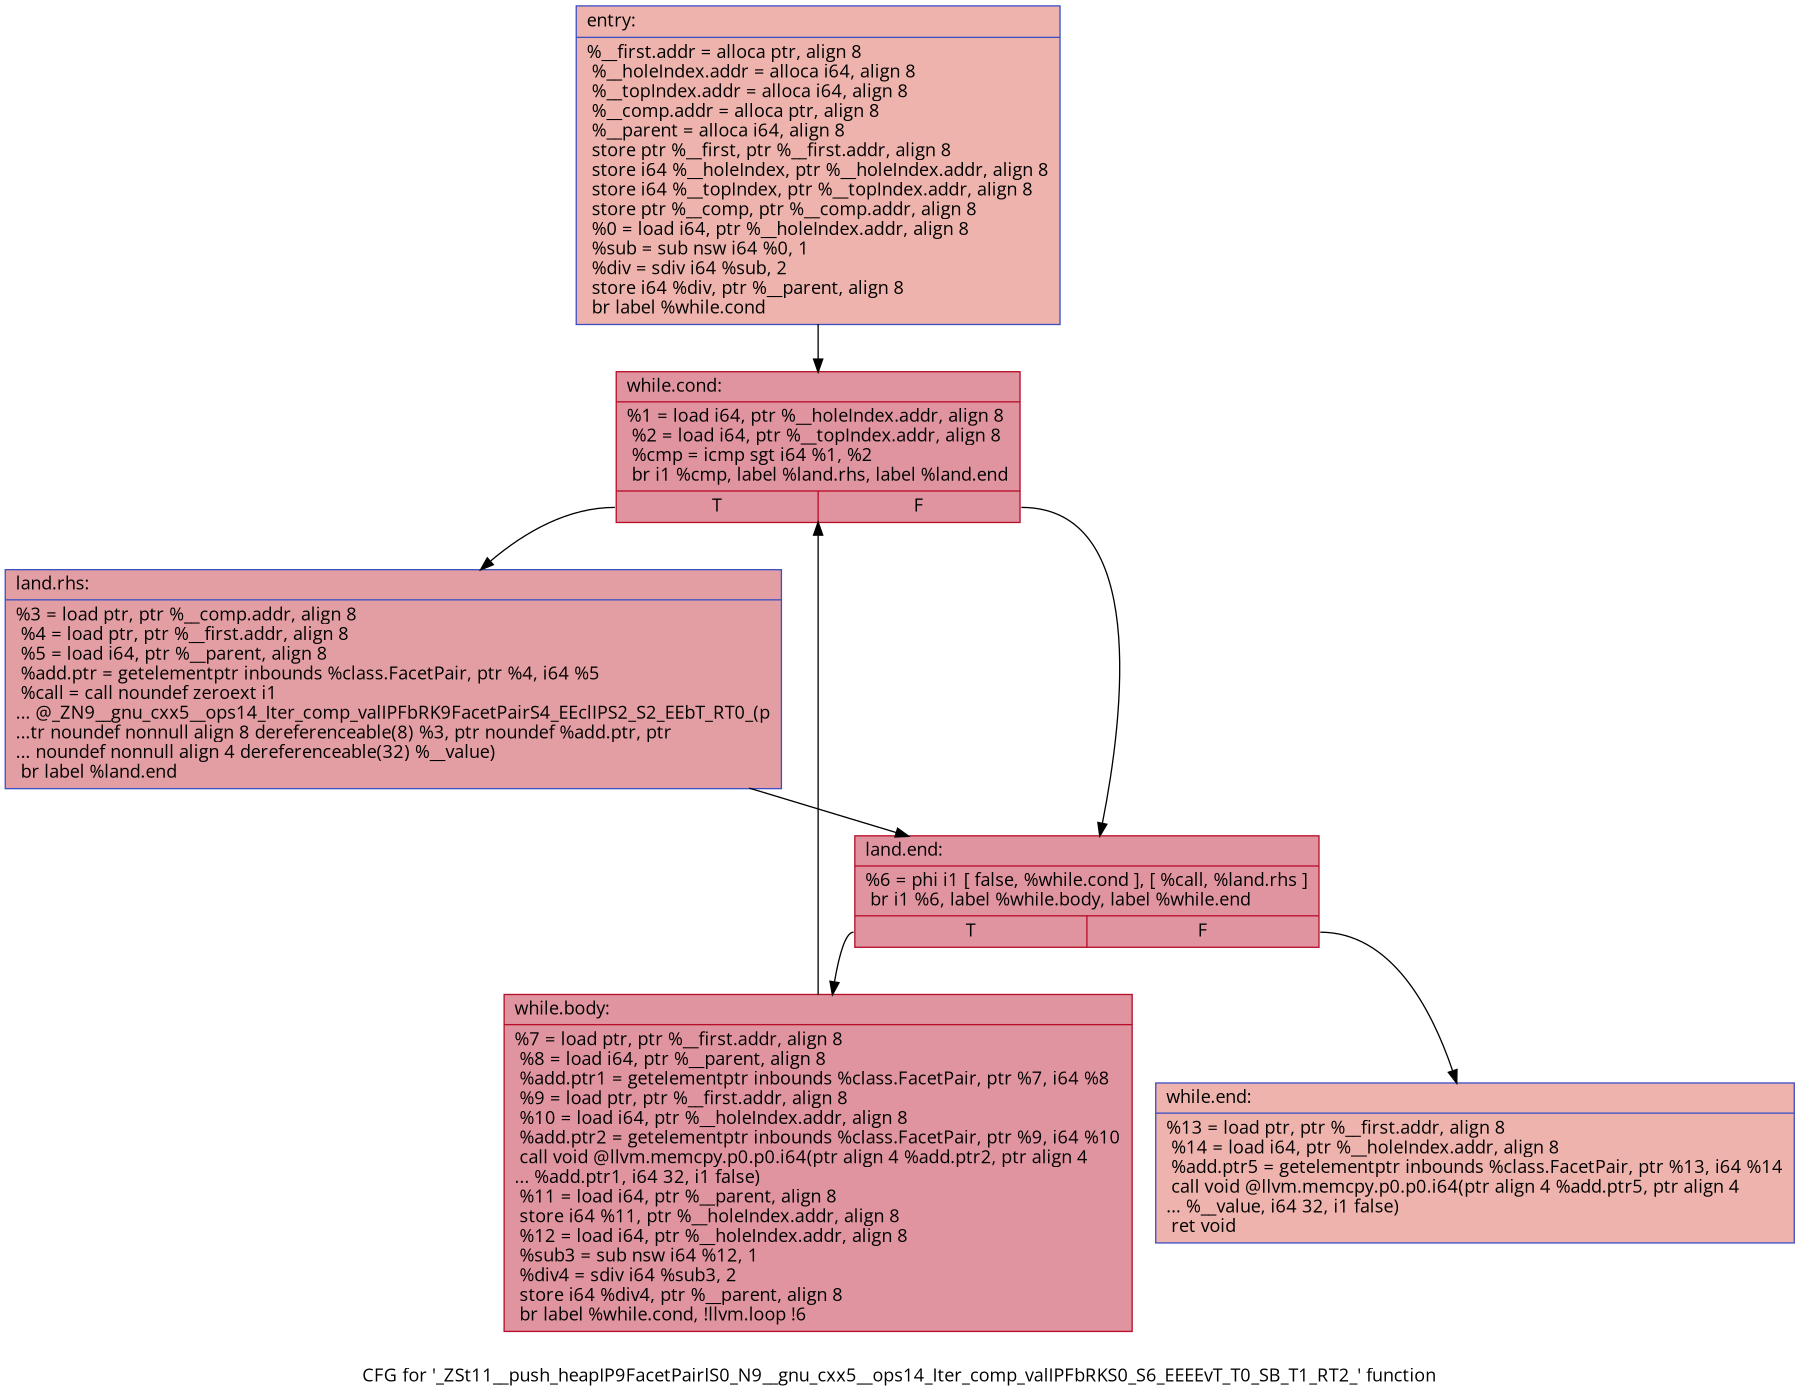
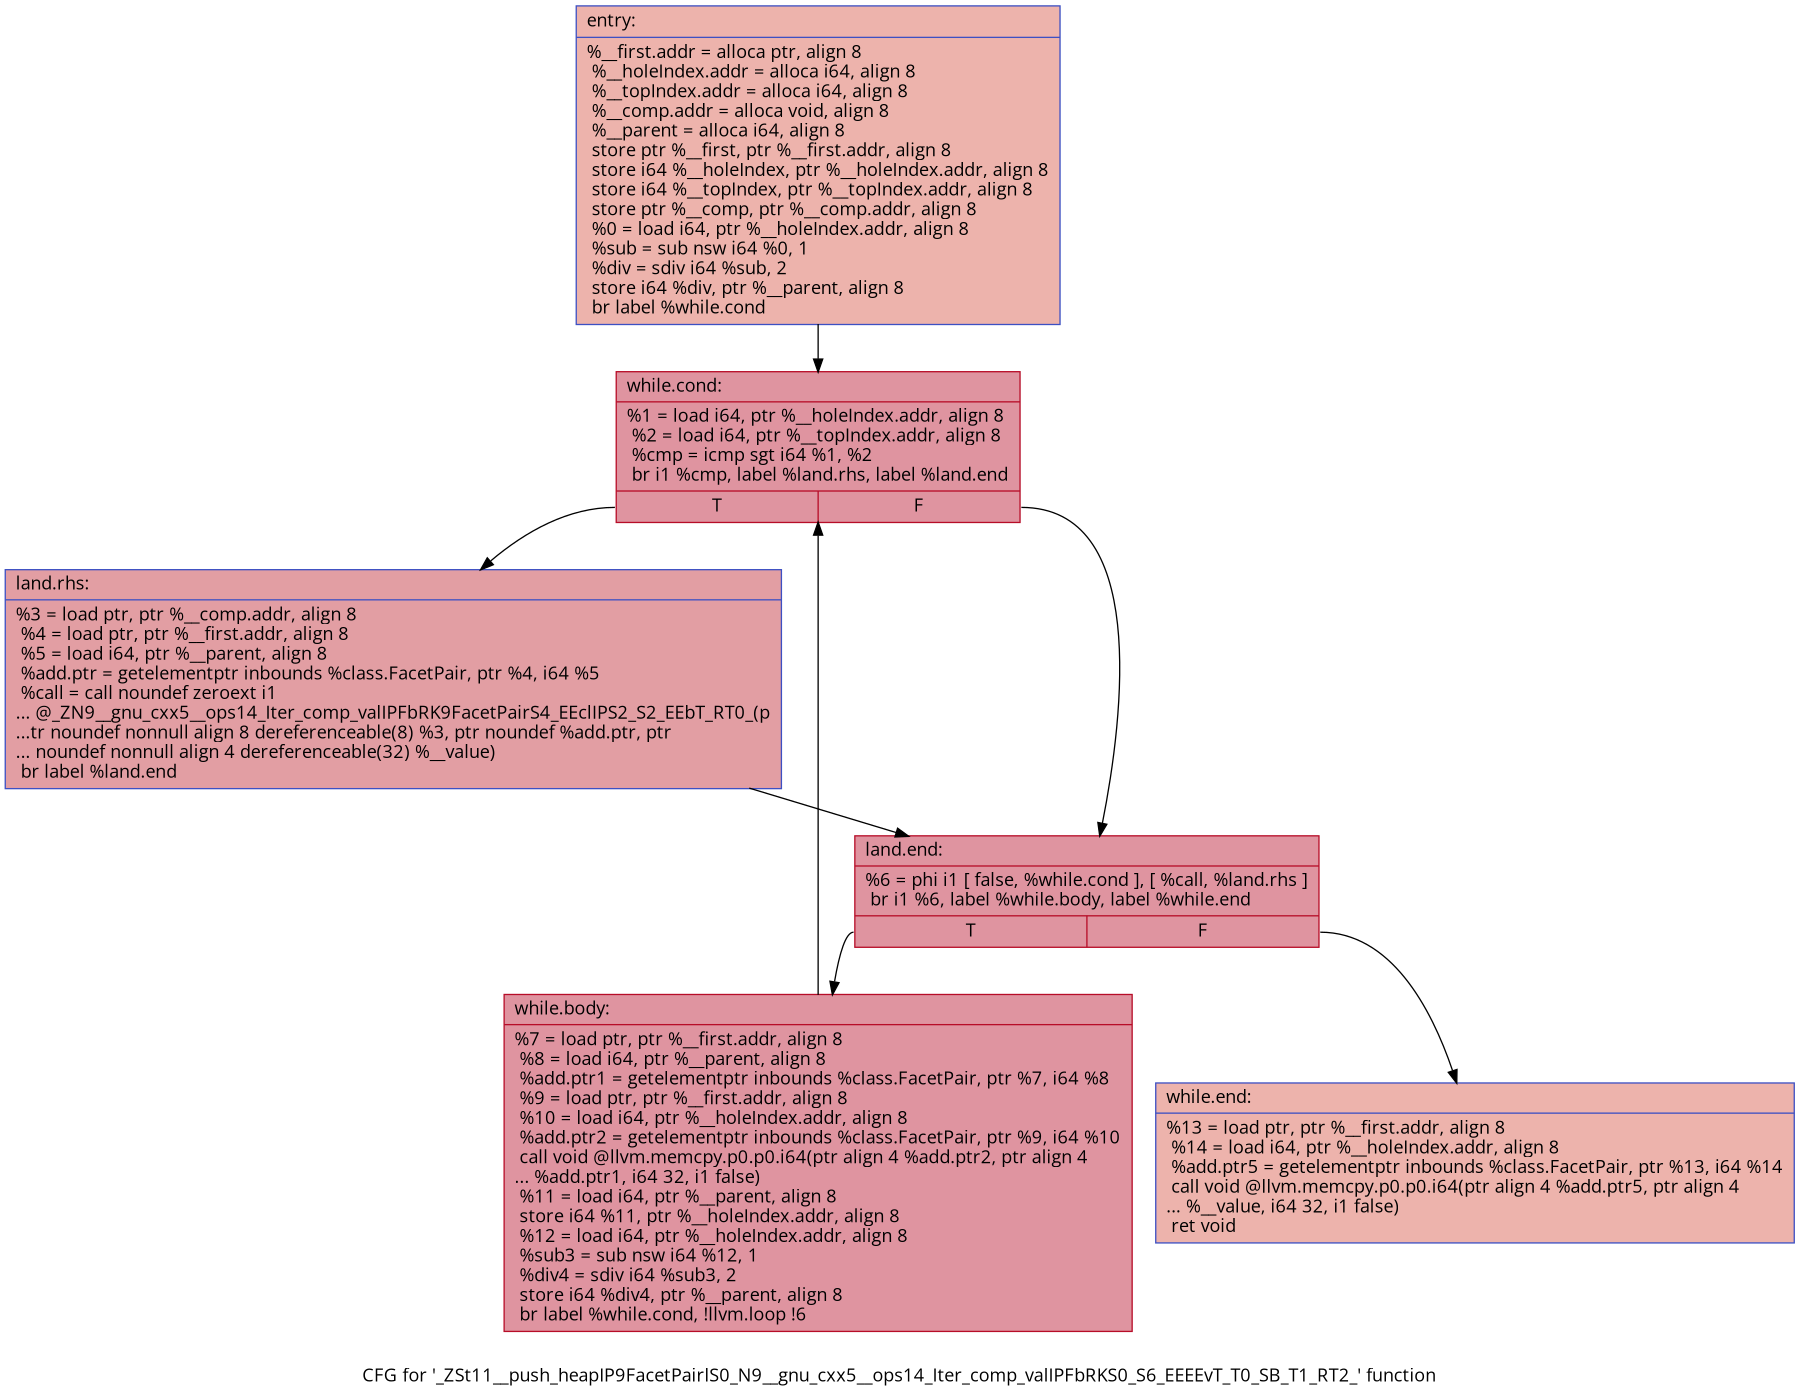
  digraph {
    label="CFG for '_ZSt11__push_heapIP9FacetPairlS0_N9__gnu_cxx5__ops14_Iter_comp_valIPFbRKS0_S6_EEEEvT_T0_SB_T1_RT2_' function"
    fontname="Open Sans"
    node [color="#3d50c3ff" fillcolor="#b70d2870" fontname="Open Sans" shape=record style=filled]
    edge [fontname="Open Sans"]
-   n1 [fillcolor="#d6524470" label="{entry:\l|  %__first.addr = alloca ptr, align 8\l  %__holeIndex.addr = alloca i64, align 8\l  %__topIndex.addr = alloca i64, align 8\l  %__comp.addr = alloca ptr, align 8\l  %__parent = alloca i64, align 8\l  store ptr %__first, ptr %__first.addr, align 8\l  store i64 %__holeIndex, ptr %__holeIndex.addr, align 8\l  store i64 %__topIndex, ptr %__topIndex.addr, align 8\l  store ptr %__comp, ptr %__comp.addr, align 8\l  %0 = load i64, ptr %__holeIndex.addr, align 8\l  %sub = sub nsw i64 %0, 1\l  %div = sdiv i64 %sub, 2\l  store i64 %div, ptr %__parent, align 8\l  br label %while.cond\l}"]
+   n1 [fillcolor="#d6524470" label="{entry:\l|  %__first.addr = alloca ptr, align 8\l  %__holeIndex.addr = alloca i64, align 8\l  %__topIndex.addr = alloca i64, align 8\l  %__comp.addr = alloca void, align 8\l  %__parent = alloca i64, align 8\l  store ptr %__first, ptr %__first.addr, align 8\l  store i64 %__holeIndex, ptr %__holeIndex.addr, align 8\l  store i64 %__topIndex, ptr %__topIndex.addr, align 8\l  store ptr %__comp, ptr %__comp.addr, align 8\l  %0 = load i64, ptr %__holeIndex.addr, align 8\l  %sub = sub nsw i64 %0, 1\l  %div = sdiv i64 %sub, 2\l  store i64 %div, ptr %__parent, align 8\l  br label %while.cond\l}"]
    n2 [color="#b70d28ff" label="{while.cond:\l|  %1 = load i64, ptr %__holeIndex.addr, align 8\l  %2 = load i64, ptr %__topIndex.addr, align 8\l  %cmp = icmp sgt i64 %1, %2\l  br i1 %cmp, label %land.rhs, label %land.end\l|{<s0>T|<s1>F}}"]
    n3 [fillcolor="#be242e70" label="{land.rhs:\l|  %3 = load ptr, ptr %__comp.addr, align 8\l  %4 = load ptr, ptr %__first.addr, align 8\l  %5 = load i64, ptr %__parent, align 8\l  %add.ptr = getelementptr inbounds %class.FacetPair, ptr %4, i64 %5\l  %call = call noundef zeroext i1\l... @_ZN9__gnu_cxx5__ops14_Iter_comp_valIPFbRK9FacetPairS4_EEclIPS2_S2_EEbT_RT0_(p\l...tr noundef nonnull align 8 dereferenceable(8) %3, ptr noundef %add.ptr, ptr\l... noundef nonnull align 4 dereferenceable(32) %__value)\l  br label %land.end\l}"]
    n4 [color="#b70d28ff" label="{land.end:\l|  %6 = phi i1 [ false, %while.cond ], [ %call, %land.rhs ]\l  br i1 %6, label %while.body, label %while.end\l|{<s0>T|<s1>F}}"]
    n5 [color="#b70d28ff" label="{while.body:\l|  %7 = load ptr, ptr %__first.addr, align 8\l  %8 = load i64, ptr %__parent, align 8\l  %add.ptr1 = getelementptr inbounds %class.FacetPair, ptr %7, i64 %8\l  %9 = load ptr, ptr %__first.addr, align 8\l  %10 = load i64, ptr %__holeIndex.addr, align 8\l  %add.ptr2 = getelementptr inbounds %class.FacetPair, ptr %9, i64 %10\l  call void @llvm.memcpy.p0.p0.i64(ptr align 4 %add.ptr2, ptr align 4\l... %add.ptr1, i64 32, i1 false)\l  %11 = load i64, ptr %__parent, align 8\l  store i64 %11, ptr %__holeIndex.addr, align 8\l  %12 = load i64, ptr %__holeIndex.addr, align 8\l  %sub3 = sub nsw i64 %12, 1\l  %div4 = sdiv i64 %sub3, 2\l  store i64 %div4, ptr %__parent, align 8\l  br label %while.cond, !llvm.loop !6\l}"]
    n6 [fillcolor="#d6524470" label="{while.end:\l|  %13 = load ptr, ptr %__first.addr, align 8\l  %14 = load i64, ptr %__holeIndex.addr, align 8\l  %add.ptr5 = getelementptr inbounds %class.FacetPair, ptr %13, i64 %14\l  call void @llvm.memcpy.p0.p0.i64(ptr align 4 %add.ptr5, ptr align 4\l... %__value, i64 32, i1 false)\l  ret void\l}"]
    n1 -> n2
    n2 -> n3 [tailport=s0]
    n2 -> n4 [tailport=s1]
    n3 -> n4
    n4 -> n5 [tailport=s0]
    n4 -> n6 [tailport=s1]
    n5 -> n2
  }
